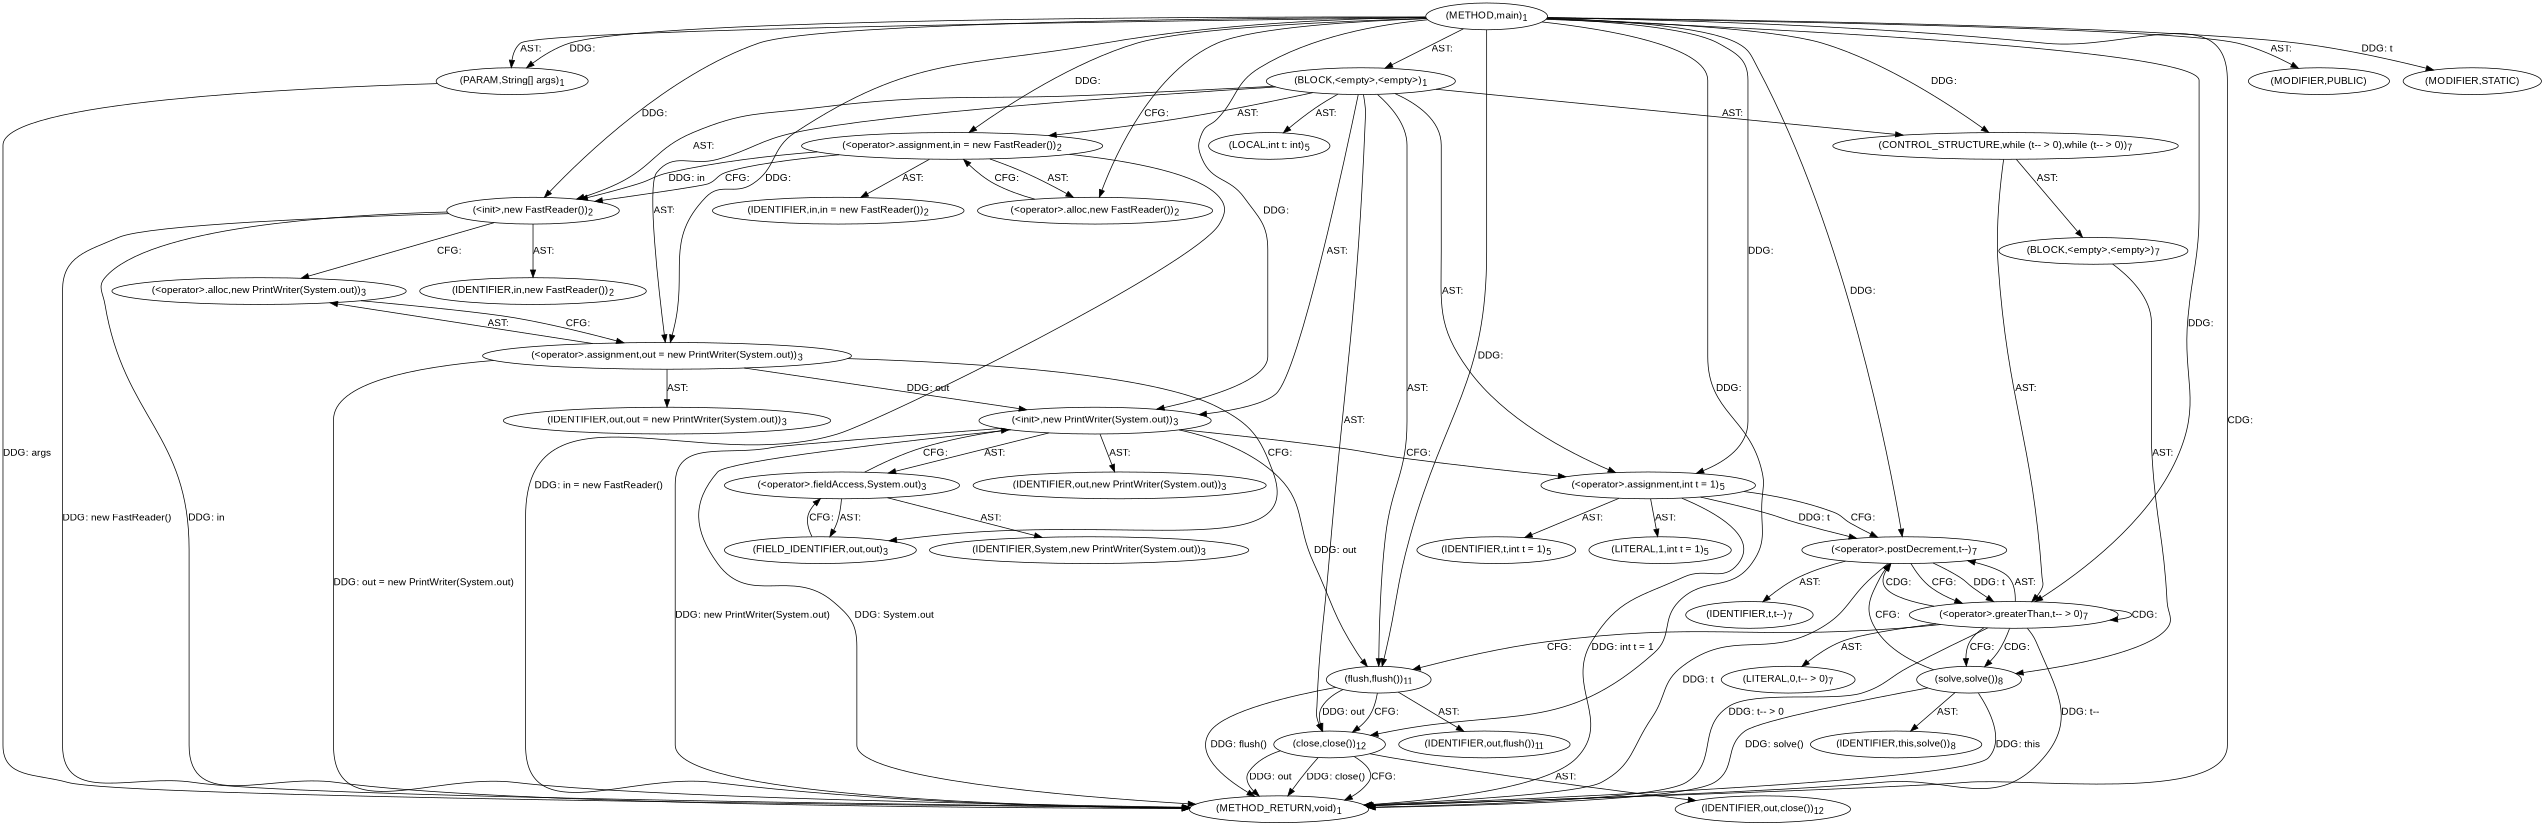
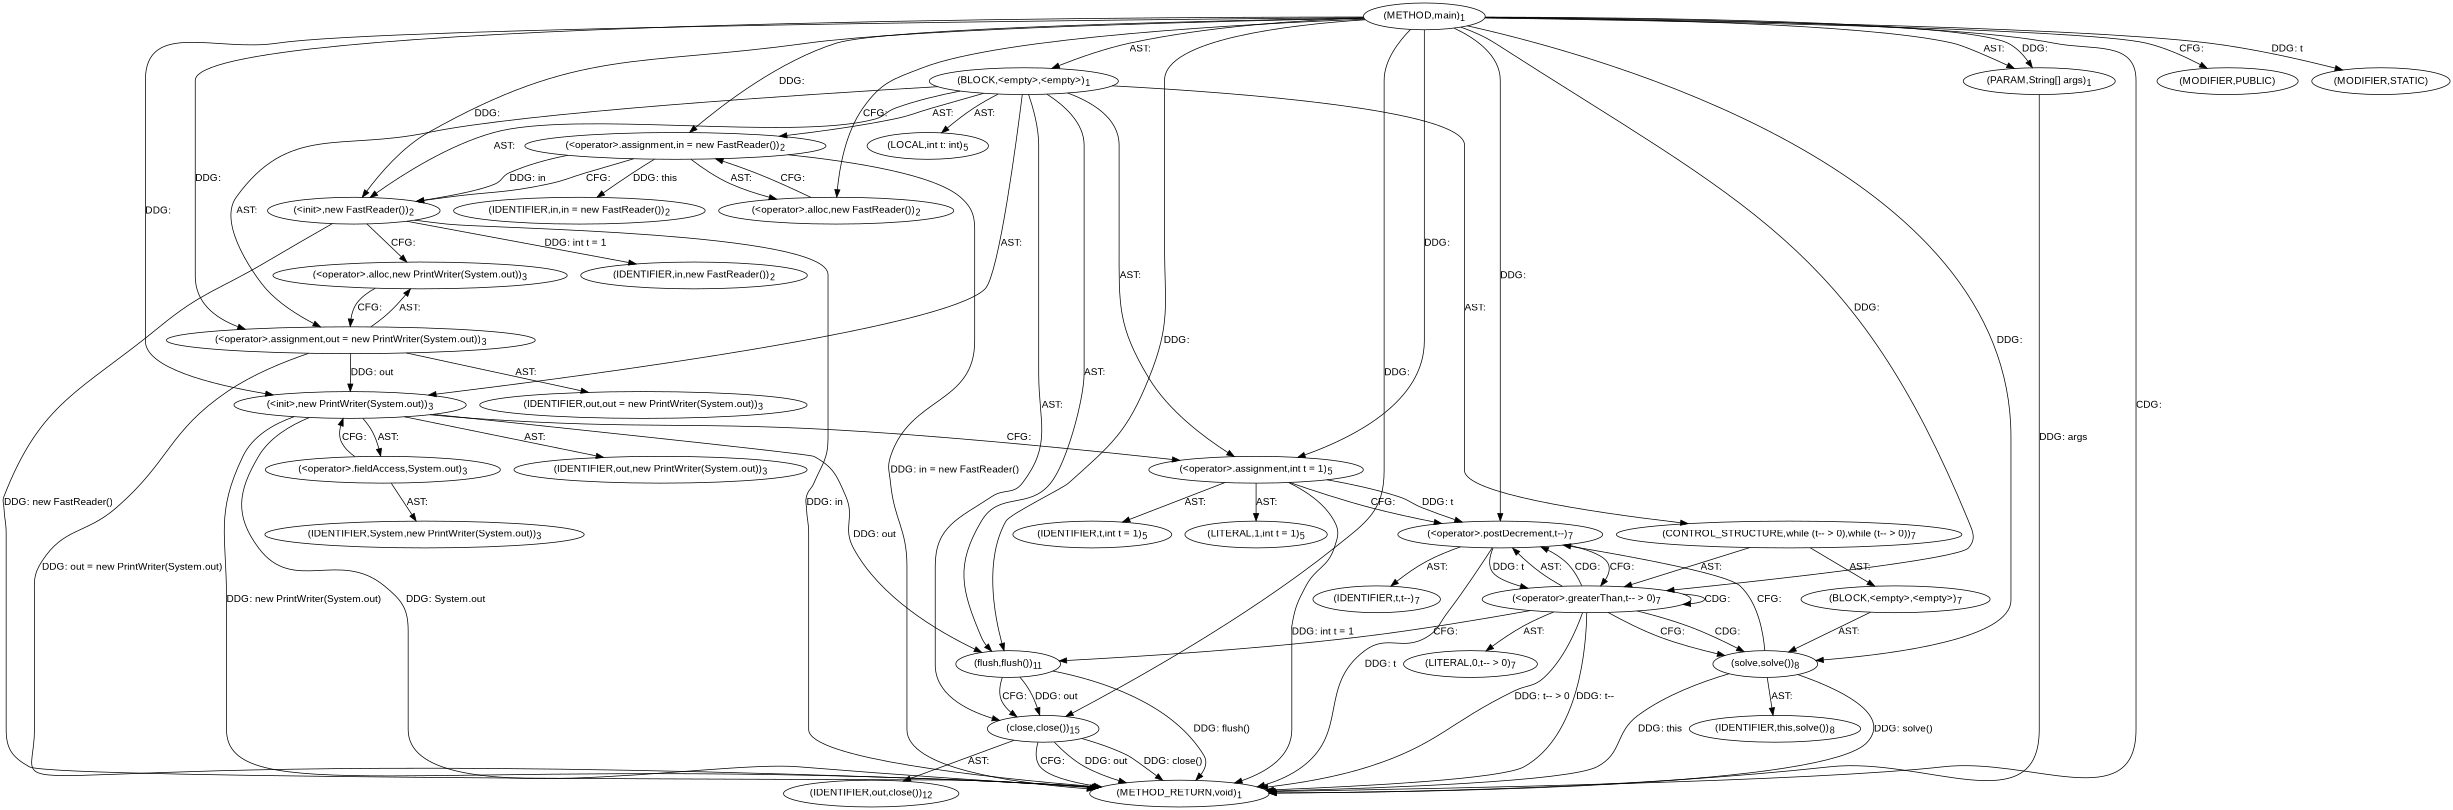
  digraph {
    fontname="Liberation Sans"
    node [fontname="Liberation Sans"]
    edge [fontname="Liberation Sans"]
    n1 [label=<(METHOD,main)<SUB>1</SUB>>]
    n2 [label=<(PARAM,String[] args)<SUB>1</SUB>>]
    n3 [label=<(BLOCK,&lt;empty&gt;,&lt;empty&gt;)<SUB>1</SUB>>]
    n4 [label=<(&lt;operator&gt;.assignment,in = new FastReader())<SUB>2</SUB>>]
    n5 [label=<(&lt;operator&gt;.alloc,new FastReader())<SUB>2</SUB>>]
    n6 [label=<(&lt;init&gt;,new FastReader())<SUB>2</SUB>>]
    n7 [label=<(&lt;operator&gt;.assignment,out = new PrintWriter(System.out))<SUB>3</SUB>>]
    n8 [label=<(&lt;init&gt;,new PrintWriter(System.out))<SUB>3</SUB>>]
    n9 [label=<(&lt;operator&gt;.assignment,int t = 1)<SUB>5</SUB>>]
    n10 [label=<(&lt;operator&gt;.greaterThan,t-- &gt; 0)<SUB>7</SUB>>]
    n11 [label=<(&lt;operator&gt;.postDecrement,t--)<SUB>7</SUB>>]
    n12 [label=<(solve,solve())<SUB>8</SUB>>]
    n13 [label=<(flush,flush())<SUB>11</SUB>>]
-   n14 [label=<(close,close())<SUB>12</SUB>>]
+   n14 [label=<(close,close())<SUB>15</SUB>>]
    n15 [label=<(MODIFIER,PUBLIC)>]
    n16 [label=<(MODIFIER,STATIC)>]
    n17 [label=<(METHOD_RETURN,void)<SUB>1</SUB>>]
    n18 [label=<(LOCAL,int t: int)<SUB>5</SUB>>]
    n19 [label=<(CONTROL_STRUCTURE,while (t-- &gt; 0),while (t-- &gt; 0))<SUB>7</SUB>>]
    n20 [label=<(IDENTIFIER,in,in = new FastReader())<SUB>2</SUB>>]
    n21 [label=<(IDENTIFIER,in,new FastReader())<SUB>2</SUB>>]
    n22 [label=<(&lt;operator&gt;.alloc,new PrintWriter(System.out))<SUB>3</SUB>>]
    n23 [label=<(IDENTIFIER,out,out = new PrintWriter(System.out))<SUB>3</SUB>>]
-   n24 [label=<(FIELD_IDENTIFIER,out,out)<SUB>3</SUB>>]
    n25 [label=<(IDENTIFIER,out,new PrintWriter(System.out))<SUB>3</SUB>>]
    n26 [label=<(&lt;operator&gt;.fieldAccess,System.out)<SUB>3</SUB>>]
    n27 [label=<(IDENTIFIER,t,int t = 1)<SUB>5</SUB>>]
    n28 [label=<(LITERAL,1,int t = 1)<SUB>5</SUB>>]
    n29 [label=<(LITERAL,0,t-- &gt; 0)<SUB>7</SUB>>]
    n30 [label=<(IDENTIFIER,t,t--)<SUB>7</SUB>>]
    n31 [label=<(IDENTIFIER,this,solve())<SUB>8</SUB>>]
-   n32 [label=<(IDENTIFIER,out,flush())<SUB>11</SUB>>]
    n33 [label=<(IDENTIFIER,out,close())<SUB>12</SUB>>]
    n34 [label=<(BLOCK,&lt;empty&gt;,&lt;empty&gt;)<SUB>7</SUB>>]
    n35 [label=<(IDENTIFIER,System,new PrintWriter(System.out))<SUB>3</SUB>>]
    n1 -> n2 [label="AST: "]
    n1 -> n2 [label="DDG: "]
    n1 -> n3 [label="AST: "]
    n1 -> n4 [label="DDG: "]
    n1 -> n5 [label="CFG: "]
    n1 -> n6 [label="DDG: "]
    n1 -> n7 [label="DDG: "]
    n1 -> n8 [label="DDG: "]
    n1 -> n9 [label="DDG: "]
    n1 -> n10 [label="DDG: "]
    n1 -> n11 [label="DDG: "]
-   n1 -> n19 [label="DDG: "]
+   n1 -> n12 [label="DDG: "]
    n1 -> n13 [label="DDG: "]
    n1 -> n14 [label="DDG: "]
-   n1 -> n15 [label="AST: "]
+   n1 -> n15 [label="CFG: "]
    n1 -> n16 [label="DDG: t"]
    n1 -> n17 [label="CDG: "]
    n2 -> n17 [label="DDG: args"]
    n3 -> n4 [label="AST: "]
    n3 -> n6 [label="AST: "]
    n3 -> n7 [label="AST: "]
    n3 -> n8 [label="AST: "]
    n3 -> n9 [label="AST: "]
    n3 -> n13 [label="AST: "]
    n3 -> n14 [label="AST: "]
    n3 -> n18 [label="AST: "]
    n3 -> n19 [label="AST: "]
    n4 -> n5 [label="AST: "]
    n4 -> n6 [label="CFG: "]
    n4 -> n6 [label="DDG: in"]
    n4 -> n17 [label="DDG: in = new FastReader()"]
-   n4 -> n20 [label="AST: "]
+   n4 -> n20 [label="DDG: this"]
    n5 -> n4 [label="CFG: "]
    n6 -> n17 [label="DDG: in"]
    n6 -> n17 [label="DDG: new FastReader()"]
-   n6 -> n21 [label="AST: "]
+   n6 -> n21 [label="DDG: int t = 1"]
    n6 -> n22 [label="CFG: "]
    n7 -> n8 [label="DDG: out"]
    n7 -> n17 [label="DDG: out = new PrintWriter(System.out)"]
    n7 -> n22 [label="AST: "]
    n7 -> n23 [label="AST: "]
-   n7 -> n24 [label="CFG: "]
    n8 -> n9 [label="CFG: "]
    n8 -> n13 [label="DDG: out"]
    n8 -> n17 [label="DDG: System.out"]
    n8 -> n17 [label="DDG: new PrintWriter(System.out)"]
    n8 -> n25 [label="AST: "]
    n8 -> n26 [label="AST: "]
    n9 -> n11 [label="CFG: "]
    n9 -> n11 [label="DDG: t"]
    n9 -> n17 [label="DDG: int t = 1"]
    n9 -> n27 [label="AST: "]
    n9 -> n28 [label="AST: "]
    n10 -> n10 [label="CDG: "]
    n10 -> n11 [label="AST: "]
    n10 -> n11 [label="CDG: "]
    n10 -> n12 [label="CFG: "]
    n10 -> n12 [label="CDG: "]
    n10 -> n13 [label="CFG: "]
    n10 -> n17 [label="DDG: t--"]
    n10 -> n17 [label="DDG: t-- &gt; 0"]
    n10 -> n29 [label="AST: "]
    n11 -> n10 [label="CFG: "]
    n11 -> n10 [label="DDG: t"]
    n11 -> n17 [label="DDG: t"]
    n11 -> n30 [label="AST: "]
    n12 -> n11 [label="CFG: "]
    n12 -> n17 [label="DDG: solve()"]
    n12 -> n17 [label="DDG: this"]
    n12 -> n31 [label="AST: "]
    n13 -> n14 [label="CFG: "]
    n13 -> n14 [label="DDG: out"]
    n13 -> n17 [label="DDG: flush()"]
-   n13 -> n32 [label="AST: "]
    n14 -> n17 [label="CFG: "]
    n14 -> n17 [label="DDG: out"]
    n14 -> n17 [label="DDG: close()"]
    n14 -> n33 [label="AST: "]
    n19 -> n10 [label="AST: "]
    n19 -> n34 [label="AST: "]
    n22 -> n7 [label="CFG: "]
-   n24 -> n26 [label="CFG: "]
    n26 -> n8 [label="CFG: "]
-   n26 -> n24 [label="AST: "]
    n26 -> n35 [label="AST: "]
    n34 -> n12 [label="AST: "]
  }
